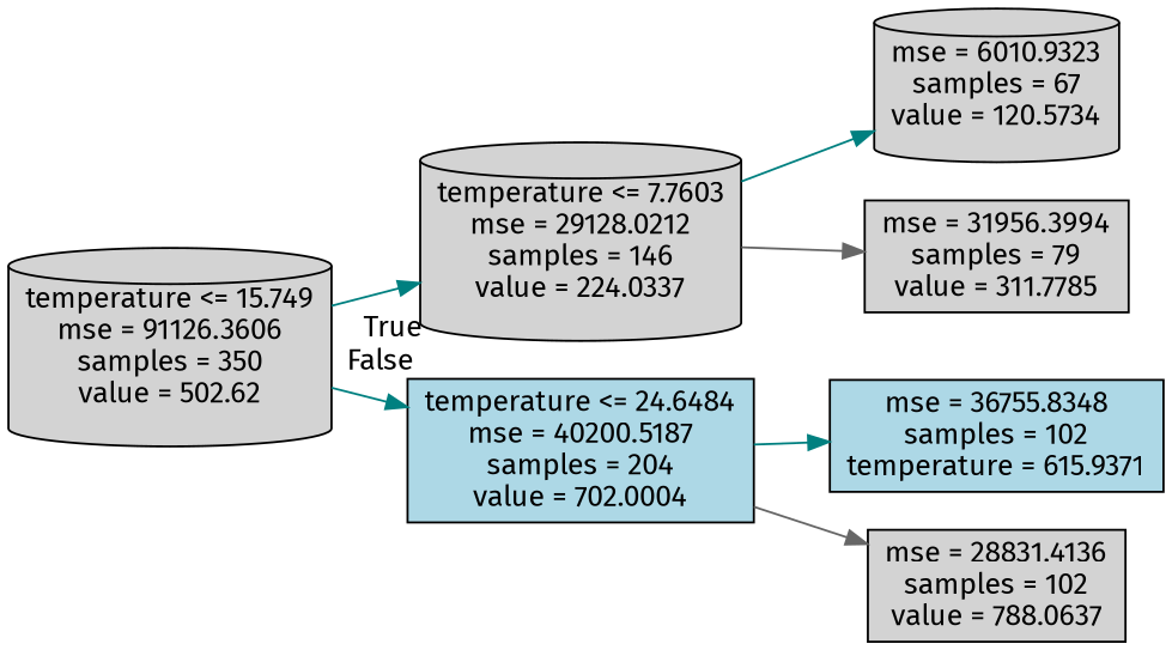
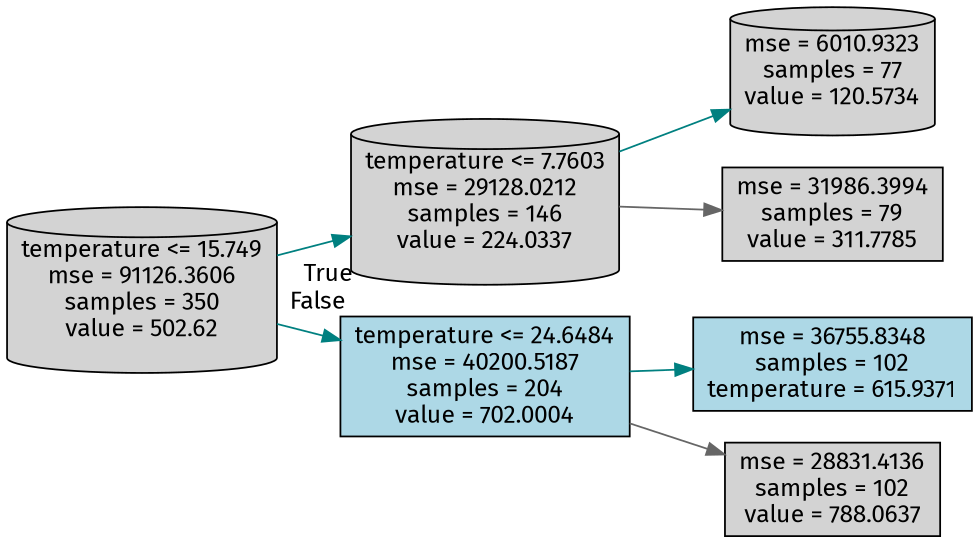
  digraph {
    fontname="Fira Sans"
    rankdir=LR
    node [fillcolor=lightgrey fontname="Fira Sans" shape=box style=filled]
    edge [color=teal fontname="Fira Sans"]
    n1 [label="temperature <= 15.749\nmse = 91126.3606\nsamples = 350\nvalue = 502.62" shape=cylinder]
    n2 [label="temperature <= 7.7603\nmse = 29128.0212\nsamples = 146\nvalue = 224.0337" shape=cylinder]
    n3 [fillcolor=lightblue label="temperature <= 24.6484\nmse = 40200.5187\nsamples = 204\nvalue = 702.0004"]
-   n4 [label="mse = 6010.9323\nsamples = 67\nvalue = 120.5734" shape=cylinder]
-   n5 [label="mse = 31956.3994\nsamples = 79\nvalue = 311.7785"]
+   n4 [label="mse = 6010.9323\nsamples = 77\nvalue = 120.5734" shape=cylinder]
+   n5 [label="mse = 31986.3994\nsamples = 79\nvalue = 311.7785"]
    n6 [fillcolor=lightblue label="mse = 36755.8348\nsamples = 102\ntemperature = 615.9371"]
    n7 [label="mse = 28831.4136\nsamples = 102\nvalue = 788.0637"]
    n1 -> n2 [headlabel=True labelangle=45 labeldistance=2.5]
    n1 -> n3 [headlabel=False labelangle=-45 labeldistance=2.5]
    n2 -> n4
    n2 -> n5 [color=gray40]
    n3 -> n6
    n3 -> n7 [color=gray40]
  }
